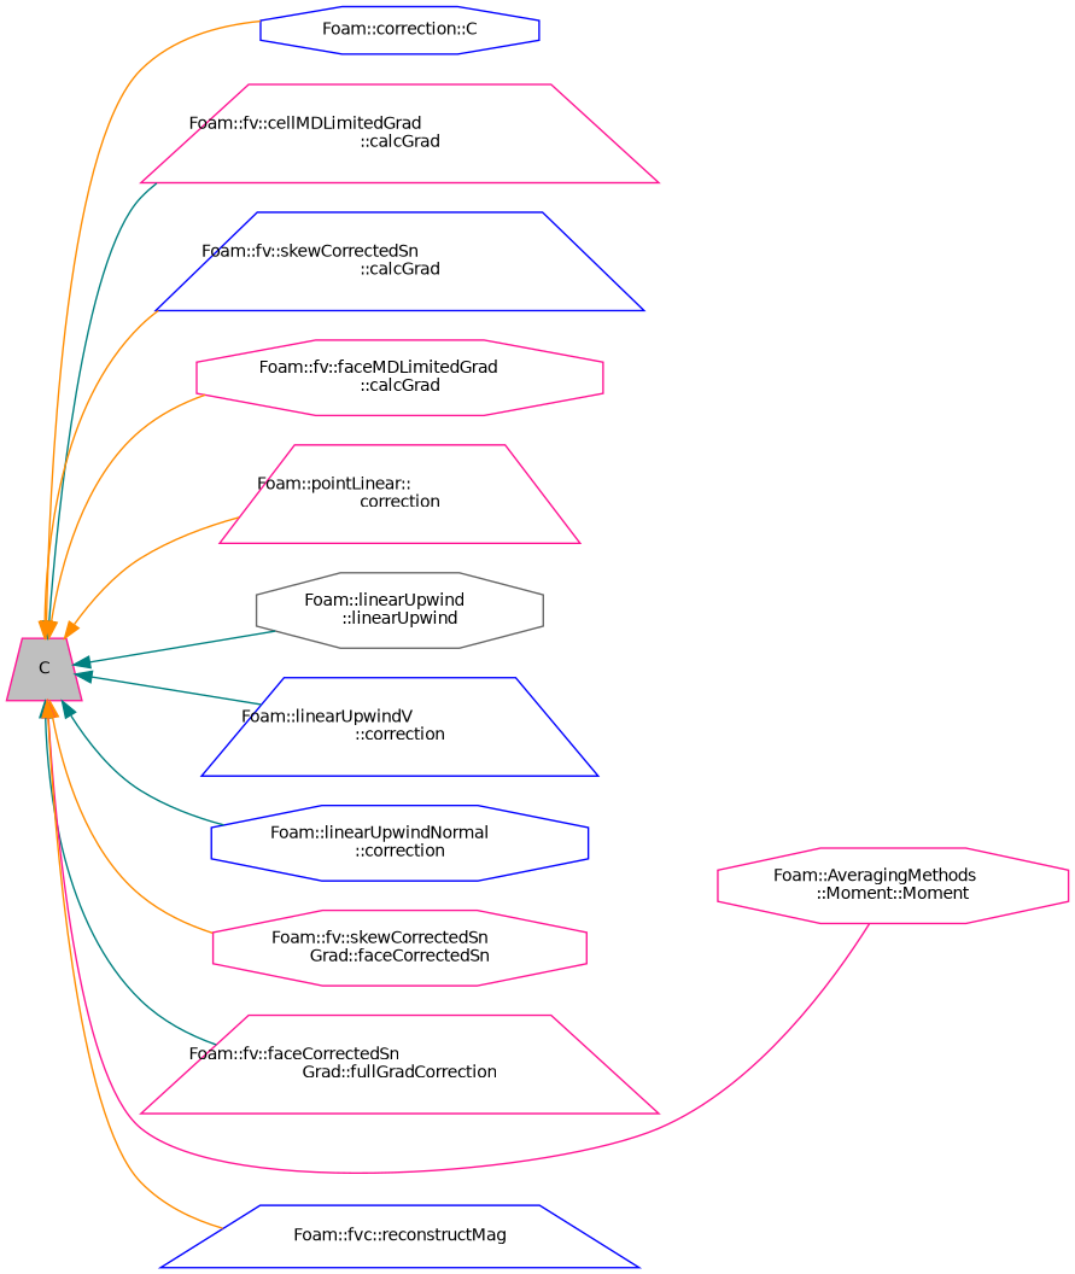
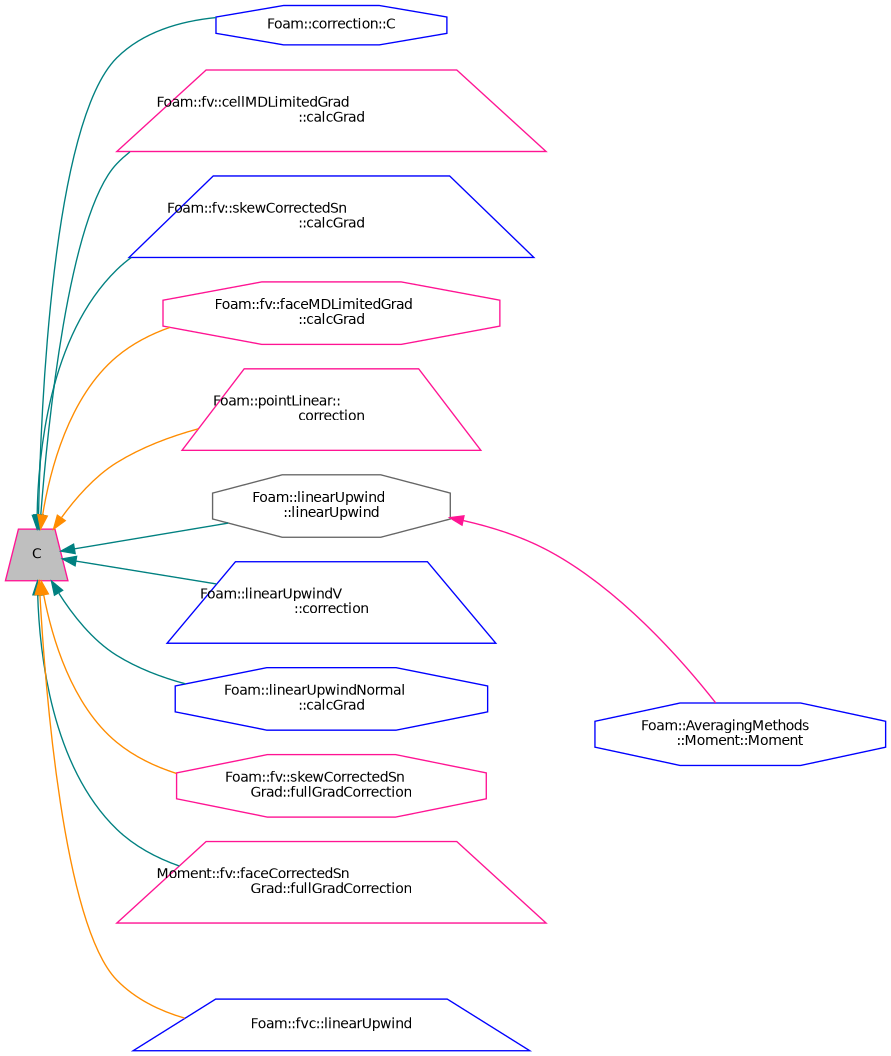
  digraph {
    rankdir=LR
    node [color=deeppink fontname=Helvetica fontsize=10 shape=trapezium]
    edge [color=teal dir=back fontname=Helvetica fontsize=10 labelfontname=Helvetica labelfontsize=10 style=solid]
    n1 [fillcolor=grey75 fontcolor=black height=0.2 label=C style=filled width=0.4]
    n2 [color=blue height=0.2 label="Foam::correction::C" shape=octagon width=0.4]
    n3 [height=0.2 label="Foam::fv::cellMDLimitedGrad\l::calcGrad" width=0.4]
    n4 [color=blue height=0.2 label="Foam::fv::skewCorrectedSn\l::calcGrad" width=0.4]
    n5 [height=0.2 label="Foam::fv::faceMDLimitedGrad\l::calcGrad" shape=octagon width=0.4]
    n6 [height=0.2 label="Foam::pointLinear::\lcorrection" width=0.4]
    n7 [color=gray40 height=0.2 label="Foam::linearUpwind\l::linearUpwind" shape=octagon width=0.4]
    n8 [color=blue height=0.2 label="Foam::linearUpwindV\l::correction" width=0.4]
-   n9 [color=blue height=0.2 label="Foam::linearUpwindNormal\l::correction" shape=octagon width=0.4]
-   n10 [height=0.2 label="Foam::fv::skewCorrectedSn\lGrad::faceCorrectedSn" shape=octagon width=0.4]
-   n11 [height=0.2 label="Foam::fv::faceCorrectedSn\lGrad::fullGradCorrection" width=0.4]
-   n12 [height=0.2 label="Foam::AveragingMethods\l::Moment::Moment" shape=octagon width=0.4]
-   n13 [color=blue height=0.2 label="Foam::fvc::reconstructMag" width=0.4]
-   n1 -> n2 [color=darkorange]
+   n9 [color=blue height=0.2 label="Foam::linearUpwindNormal\l::calcGrad" shape=octagon width=0.4]
+   n10 [height=0.2 label="Foam::fv::skewCorrectedSn\lGrad::fullGradCorrection" shape=octagon width=0.4]
+   n11 [height=0.2 label="Moment::fv::faceCorrectedSn\lGrad::fullGradCorrection" width=0.4]
+   n12 [color=blue height=0.2 label="Foam::AveragingMethods\l::Moment::Moment" shape=octagon width=0.4]
+   n13 [color=blue height=0.2 label="Foam::fvc::linearUpwind" width=0.4]
+   n1 -> n2
    n1 -> n3
-   n1 -> n4 [color=darkorange]
+   n1 -> n4
    n1 -> n5 [color=darkorange]
    n1 -> n6 [color=darkorange]
    n1 -> n7
    n1 -> n8
    n1 -> n9
    n1 -> n10 [color=darkorange]
    n1 -> n11
-   n1 -> n12 [color=deeppink]
+   n7 -> n12 [color=deeppink]
    n1 -> n13 [color=darkorange]
  }
